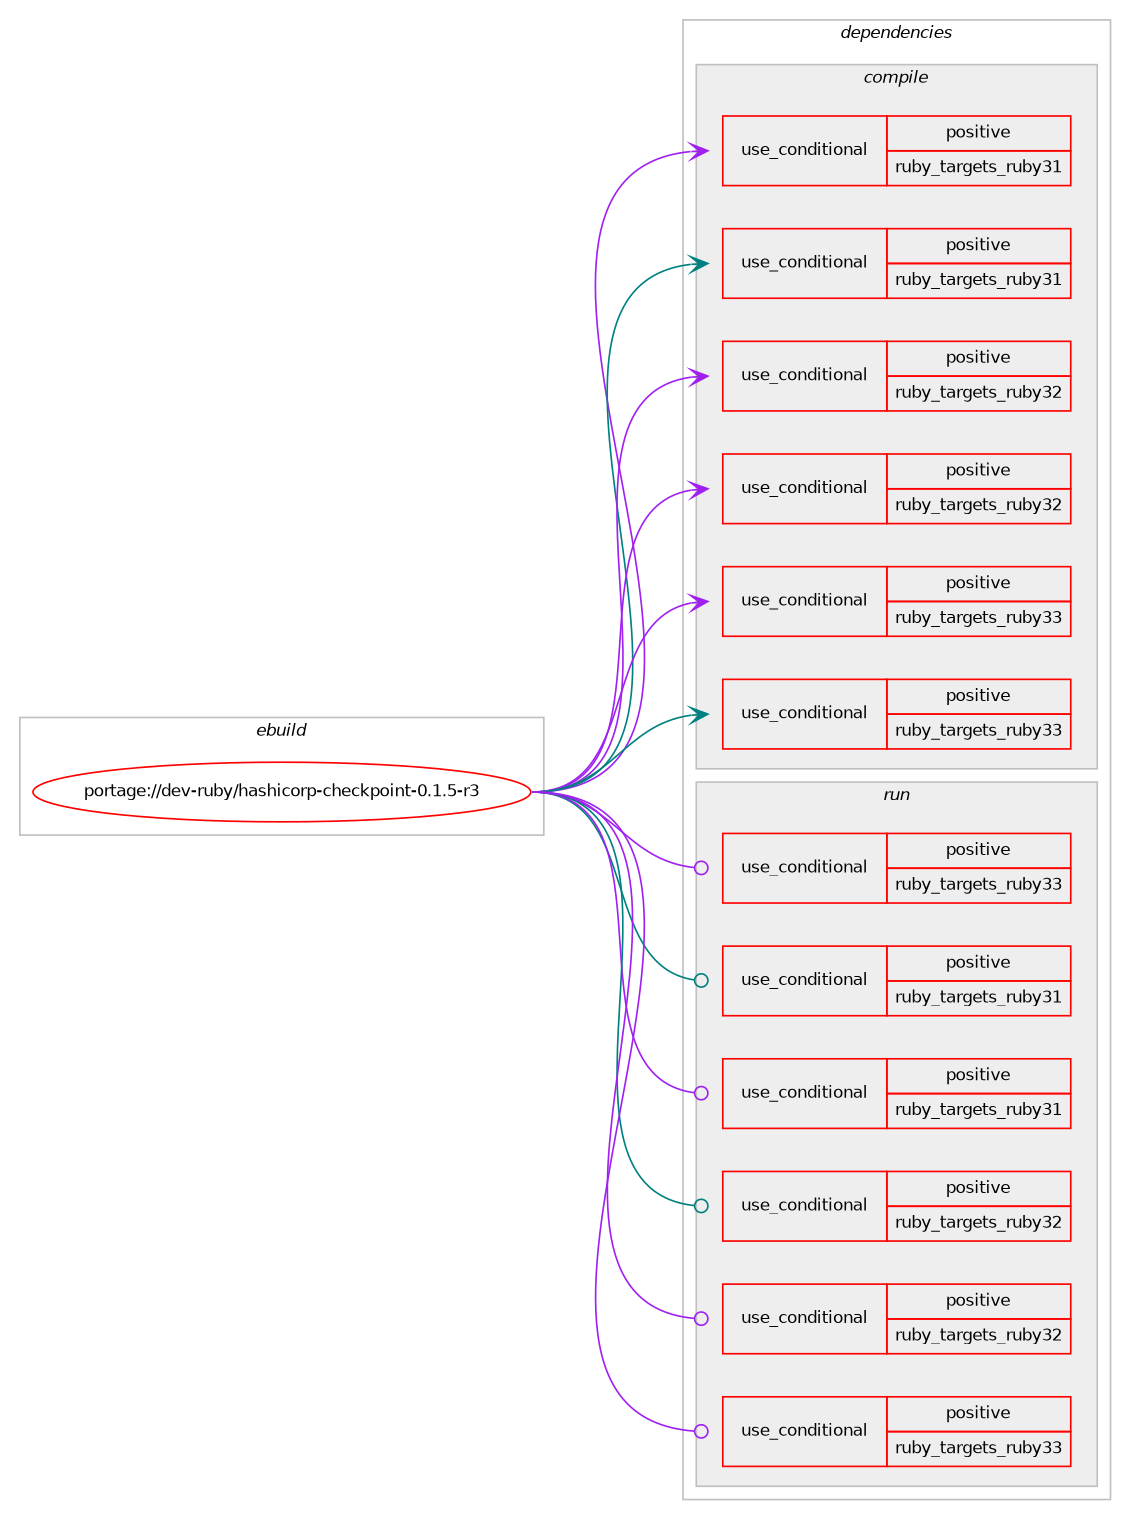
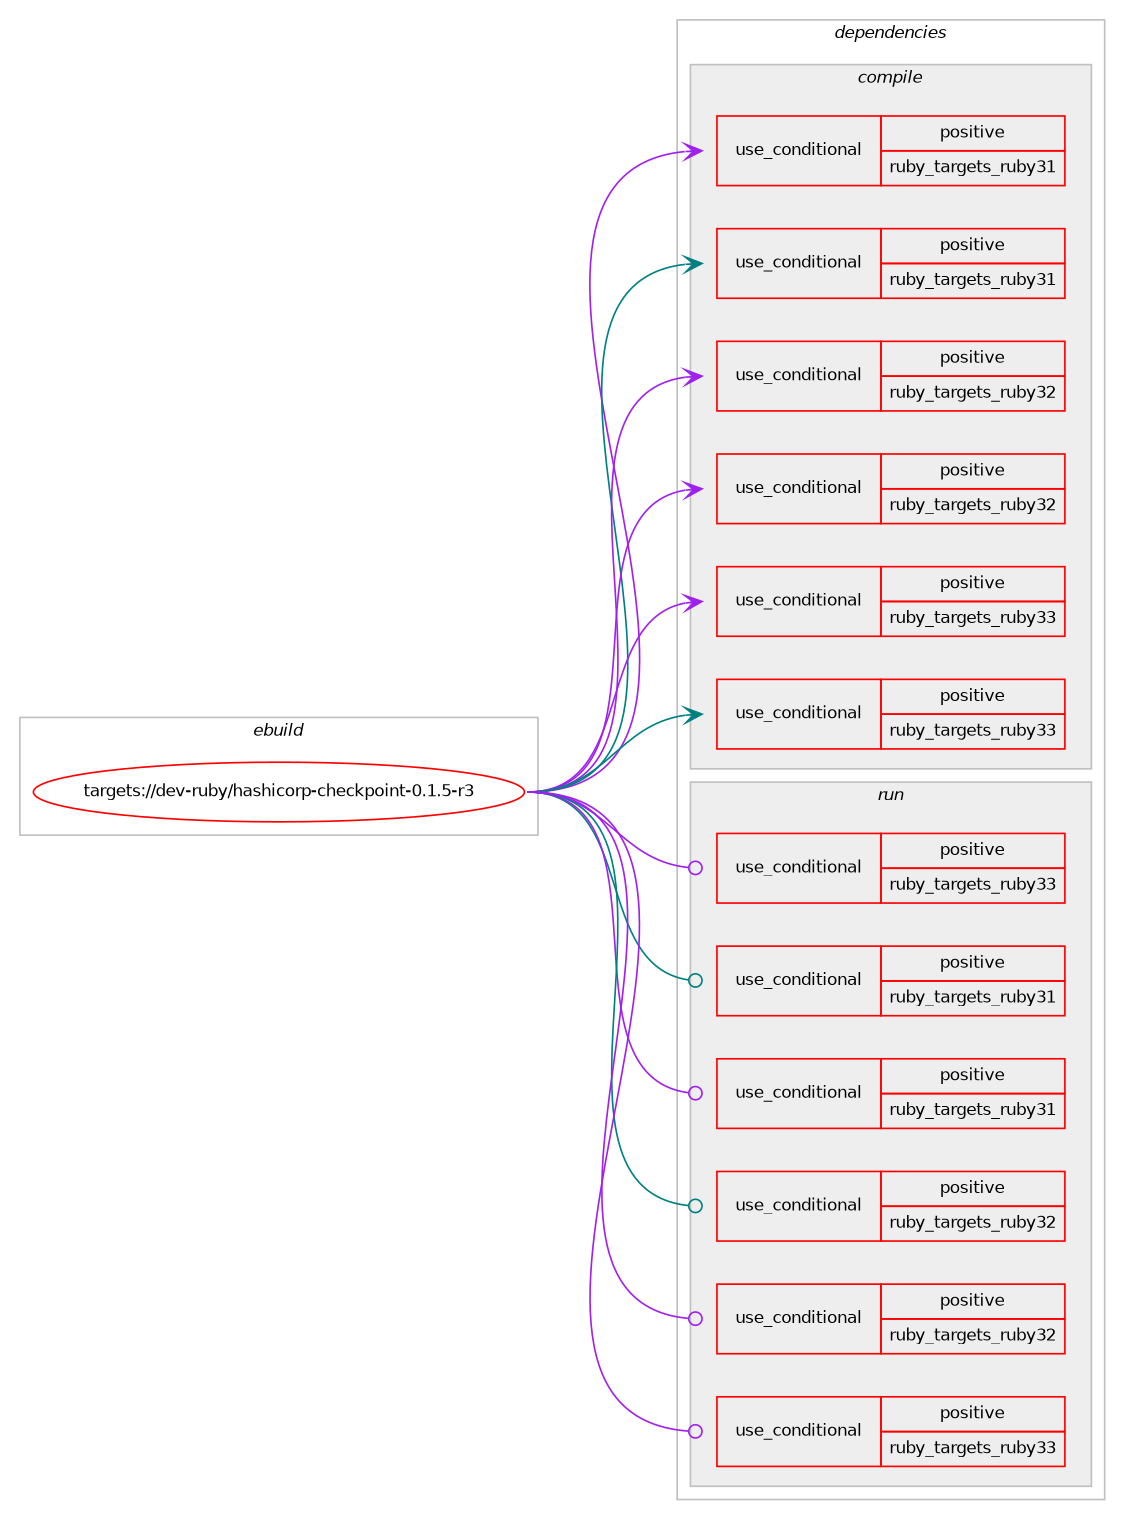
  digraph {
    compound=true
    concentrate=true
    fontname=Helvetica
    fontsize=10
    newrank=true
    rankdir=LR
    ranksep=1.5
    node [color=red fontname=Helvetica fontsize=10 shape=none]
    edge [arrowhead=vee headport=w style=solid tailport=e weight=20 color=purple]
-   n1 [label="portage://dev-ruby/hashicorp-checkpoint-0.1.5-r3" width=4 shape=""]
+   n1 [label="targets://dev-ruby/hashicorp-checkpoint-0.1.5-r3" width=4 shape=""]
    n2 [label=<<TABLE BORDER="0" CELLBORDER="1" CELLSPACING="0" CELLPADDING="4"><TR><TD ROWSPAN="3" CELLPADDING="10">use_conditional</TD></TR><TR><TD>positive</TD></TR><TR><TD>ruby_targets_ruby31</TD></TR></TABLE>>]
    n3 [label=<<TABLE BORDER="0" CELLBORDER="1" CELLSPACING="0" CELLPADDING="4"><TR><TD ROWSPAN="3" CELLPADDING="10">use_conditional</TD></TR><TR><TD>positive</TD></TR><TR><TD>ruby_targets_ruby31</TD></TR></TABLE>>]
    n4 [label=<<TABLE BORDER="0" CELLBORDER="1" CELLSPACING="0" CELLPADDING="4"><TR><TD ROWSPAN="3" CELLPADDING="10">use_conditional</TD></TR><TR><TD>positive</TD></TR><TR><TD>ruby_targets_ruby32</TD></TR></TABLE>>]
    n5 [label=<<TABLE BORDER="0" CELLBORDER="1" CELLSPACING="0" CELLPADDING="4"><TR><TD ROWSPAN="3" CELLPADDING="10">use_conditional</TD></TR><TR><TD>positive</TD></TR><TR><TD>ruby_targets_ruby32</TD></TR></TABLE>>]
    n6 [label=<<TABLE BORDER="0" CELLBORDER="1" CELLSPACING="0" CELLPADDING="4"><TR><TD ROWSPAN="3" CELLPADDING="10">use_conditional</TD></TR><TR><TD>positive</TD></TR><TR><TD>ruby_targets_ruby33</TD></TR></TABLE>>]
    n7 [label=<<TABLE BORDER="0" CELLBORDER="1" CELLSPACING="0" CELLPADDING="4"><TR><TD ROWSPAN="3" CELLPADDING="10">use_conditional</TD></TR><TR><TD>positive</TD></TR><TR><TD>ruby_targets_ruby33</TD></TR></TABLE>>]
    n8 [label=<<TABLE BORDER="0" CELLBORDER="1" CELLSPACING="0" CELLPADDING="4"><TR><TD ROWSPAN="3" CELLPADDING="10">use_conditional</TD></TR><TR><TD>positive</TD></TR><TR><TD>ruby_targets_ruby33</TD></TR></TABLE>>]
    n9 [label=<<TABLE BORDER="0" CELLBORDER="1" CELLSPACING="0" CELLPADDING="4"><TR><TD ROWSPAN="3" CELLPADDING="10">use_conditional</TD></TR><TR><TD>positive</TD></TR><TR><TD>ruby_targets_ruby31</TD></TR></TABLE>>]
    n10 [label=<<TABLE BORDER="0" CELLBORDER="1" CELLSPACING="0" CELLPADDING="4"><TR><TD ROWSPAN="3" CELLPADDING="10">use_conditional</TD></TR><TR><TD>positive</TD></TR><TR><TD>ruby_targets_ruby31</TD></TR></TABLE>>]
    n11 [label=<<TABLE BORDER="0" CELLBORDER="1" CELLSPACING="0" CELLPADDING="4"><TR><TD ROWSPAN="3" CELLPADDING="10">use_conditional</TD></TR><TR><TD>positive</TD></TR><TR><TD>ruby_targets_ruby32</TD></TR></TABLE>>]
    n12 [label=<<TABLE BORDER="0" CELLBORDER="1" CELLSPACING="0" CELLPADDING="4"><TR><TD ROWSPAN="3" CELLPADDING="10">use_conditional</TD></TR><TR><TD>positive</TD></TR><TR><TD>ruby_targets_ruby32</TD></TR></TABLE>>]
    n13 [label=<<TABLE BORDER="0" CELLBORDER="1" CELLSPACING="0" CELLPADDING="4"><TR><TD ROWSPAN="3" CELLPADDING="10">use_conditional</TD></TR><TR><TD>positive</TD></TR><TR><TD>ruby_targets_ruby33</TD></TR></TABLE>>]
    subgraph cluster_1 {
      color=gray
      label=<<i>ebuild</i>>
      rank=same
      n1
    }
    subgraph cluster_2 {
      color=gray
      label=<<i>dependencies</i>>
      subgraph cluster_3 {
        color=gray
        fillcolor="#eeeeee"
        label=<<i>compile</i>>
        style=filled
        subgraph sub_4 {
          color=gray
          fillcolor="#eeeeee"
          label=<<i>compile</i>>
          style=filled
          n2
        }
        subgraph sub_5 {
          color=gray
          fillcolor="#eeeeee"
          label=<<i>compile</i>>
          style=filled
          n3
        }
        subgraph sub_6 {
          color=gray
          fillcolor="#eeeeee"
          label=<<i>compile</i>>
          style=filled
          n4
        }
        subgraph sub_7 {
          color=gray
          fillcolor="#eeeeee"
          label=<<i>compile</i>>
          style=filled
          n5
        }
        subgraph sub_8 {
          color=gray
          fillcolor="#eeeeee"
          label=<<i>compile</i>>
          style=filled
          n6
        }
        subgraph sub_9 {
          color=gray
          fillcolor="#eeeeee"
          label=<<i>compile</i>>
          style=filled
          n7
        }
      }
      subgraph cluster_10 {
        color=gray
        fillcolor="#eeeeee"
        label=<<i>compile and run</i>>
        style=filled
      }
      subgraph cluster_11 {
        color=gray
        fillcolor="#eeeeee"
        label=<<i>run</i>>
        style=filled
        subgraph sub_12 {
          color=gray
          fillcolor="#eeeeee"
          label=<<i>run</i>>
          style=filled
          n8
        }
        subgraph sub_13 {
          color=gray
          fillcolor="#eeeeee"
          label=<<i>run</i>>
          style=filled
          n9
        }
        subgraph sub_14 {
          color=gray
          fillcolor="#eeeeee"
          label=<<i>run</i>>
          style=filled
          n10
        }
        subgraph sub_15 {
          color=gray
          fillcolor="#eeeeee"
          label=<<i>run</i>>
          style=filled
          n11
        }
        subgraph sub_16 {
          color=gray
          fillcolor="#eeeeee"
          label=<<i>run</i>>
          style=filled
          n12
        }
        subgraph sub_17 {
          color=gray
          fillcolor="#eeeeee"
          label=<<i>run</i>>
          style=filled
          n13
        }
      }
    }
    subgraph cluster_18 {
      color=gray
      label=<<i>candidates</i>>
      rank=same
    }
    n1 -> n2
    n1 -> n3 [color=teal]
    n1 -> n4
    n1 -> n5
    n1 -> n6
    n1 -> n7 [color=teal]
    n1 -> n8 [arrowhead=odot]
    n1 -> n9 [arrowhead=odot color=teal]
    n1 -> n10 [arrowhead=odot]
    n1 -> n11 [arrowhead=odot color=teal]
    n1 -> n12 [arrowhead=odot]
    n1 -> n13 [arrowhead=odot]
  }
